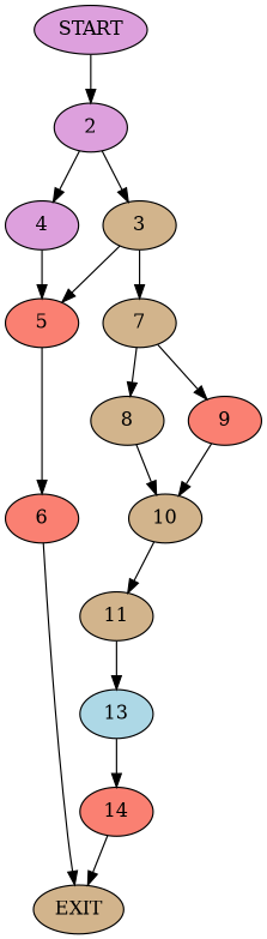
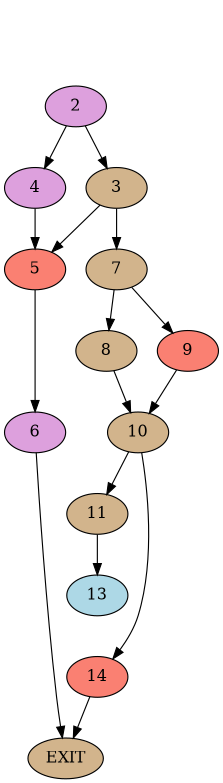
  digraph {
    node [fillcolor=tan style=filled]
-   n1 [fillcolor=plum label=START]
    2 [fillcolor=plum]
    3
    4 [fillcolor=plum]
    5 [fillcolor=salmon]
    7
-   6 [fillcolor=salmon]
+   6 [fillcolor=plum]
    n8 [label=EXIT]
    8
    9 [fillcolor=salmon]
    10
    11
    13 [fillcolor=lightblue]
    14 [fillcolor=salmon]
-   n1 -> 2
    2 -> 3
    2 -> 4
    3 -> 5
    3 -> 7
    4 -> 5
    5 -> 6
    7 -> 8
    7 -> 9
    6 -> n8
    8 -> 10
    9 -> 10
    10 -> 11
    11 -> 13
-   13 -> 14
+   10 -> 14
    14 -> n8
  }
